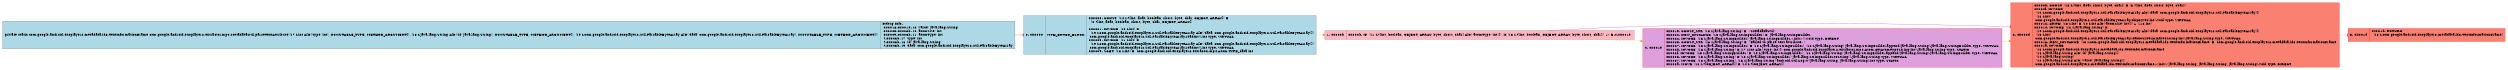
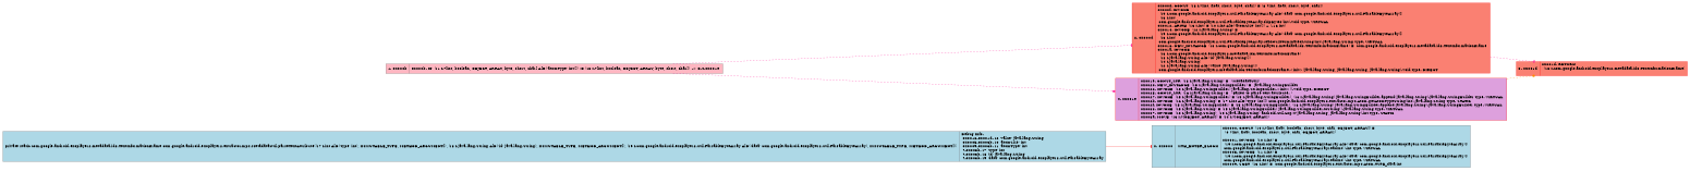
  digraph {
    rankdir=LR
    node [color=gray40 fillcolor=lightblue shape=record style=filled]
    edge [arrowhead=tee color=deeppink style=dashed]
    n1 [label="{0\:\ 0x0000|MTH_ENTER_BLOCK\l|0x0000: CONST  (r4 I:?[int, float, boolean, short, byte, char, OBJECT, ARRAY]) = \l  (0 ?[int, float, boolean, short, byte, char, OBJECT, ARRAY])\l \l0x0001: INVOKE  (r0 I:int) = \l  (r9 I:com.google.android.exoplayer2.util.ParsableByteArray A[D('data' com.google.android.exoplayer2.util.ParsableByteArray)])\l com.google.android.exoplayer2.util.ParsableByteArray.readInt():int type: VIRTUAL \l0x0005: INVOKE  (r1 I:int) = \l  (r9 I:com.google.android.exoplayer2.util.ParsableByteArray A[D('data' com.google.android.exoplayer2.util.ParsableByteArray)])\l com.google.android.exoplayer2.util.ParsableByteArray.readInt():int type: VIRTUAL \l0x0009: SGET  (r3 I:int) =  com.google.android.exoplayer2.extractor.mp4.Atom.TYPE_data int \l}"]
    n2 [fillcolor=lightpink label="{1\:\ 0x000b|0x000b: IF  (r1 I:?[int, boolean, OBJECT, ARRAY, byte, short, char] A[D('atomType' int)]) != (r3 I:?[int, boolean, OBJECT, ARRAY, byte, short, char])  \-\> B:4:0x001e \l}"]
    n3 [color=red fillcolor=salmon label="{2\:\ 0x000d|0x000d: CONST  (r3 I:?[int, float, short, byte, char]) = (8 ?[int, float, short, byte, char]) \l0x000f: INVOKE  \l  (r9 I:com.google.android.exoplayer2.util.ParsableByteArray A[D('data' com.google.android.exoplayer2.util.ParsableByteArray)])\l  (r3 I:int)\l com.google.android.exoplayer2.util.ParsableByteArray.skipBytes(int):void type: VIRTUAL \l0x0012: ARITH  (r3 I:int) = (r0 I:int A[D('atomSize' int)]) + (\-16 int) \l0x0014: INVOKE  (r2 I:java.lang.String) = \l  (r9 I:com.google.android.exoplayer2.util.ParsableByteArray A[D('data' com.google.android.exoplayer2.util.ParsableByteArray)])\l  (r3 I:int)\l com.google.android.exoplayer2.util.ParsableByteArray.readNullTerminatedString(int):java.lang.String type: VIRTUAL \l0x0018: NEW_INSTANCE  (r3 I:com.google.android.exoplayer2.metadata.id3.TextInformationFrame) =  com.google.android.exoplayer2.metadata.id3.TextInformationFrame \l0x001a: INVOKE  \l  (r3 I:com.google.android.exoplayer2.metadata.id3.TextInformationFrame)\l  (r8 I:java.lang.String A[D('id' java.lang.String)])\l  (r4 I:java.lang.String)\l  (r2 I:java.lang.String A[D('value' java.lang.String)])\l com.google.android.exoplayer2.metadata.id3.TextInformationFrame.\<init\>(java.lang.String, java.lang.String, java.lang.String):void type: DIRECT \l}"]
    n4 [color=red fillcolor=plum label="{4\:\ 0x001e|0x001e: CONST_STR  (r3 I:java.lang.String) =  \"MetadataUtil\" \l0x0020: NEW_INSTANCE  (r5 I:java.lang.StringBuilder) =  java.lang.StringBuilder \l0x0022: INVOKE  (r5 I:java.lang.StringBuilder) java.lang.StringBuilder.\<init\>():void type: DIRECT \l0x0025: CONST_STR  (r6 I:java.lang.String) =  \"Failed to parse text attribute: \" \l0x0027: INVOKE  (r5 I:java.lang.StringBuilder) = (r5 I:java.lang.StringBuilder), (r6 I:java.lang.String) java.lang.StringBuilder.append(java.lang.String):java.lang.StringBuilder type: VIRTUAL \l0x002b: INVOKE  (r6 I:java.lang.String) = (r7 I:int A[D('type' int)]) com.google.android.exoplayer2.extractor.mp4.Atom.getAtomTypeString(int):java.lang.String type: STATIC \l0x002f: INVOKE  (r5 I:java.lang.StringBuilder) = (r5 I:java.lang.StringBuilder), (r6 I:java.lang.String) java.lang.StringBuilder.append(java.lang.String):java.lang.StringBuilder type: VIRTUAL \l0x0033: INVOKE  (r5 I:java.lang.String) = (r5 I:java.lang.StringBuilder) java.lang.StringBuilder.toString():java.lang.String type: VIRTUAL \l0x0037: INVOKE  (r3 I:java.lang.String), (r5 I:java.lang.String) android.util.Log.w(java.lang.String, java.lang.String):int type: STATIC \l0x003a: MOVE  (r3 I:?[OBJECT, ARRAY]) = (r4 I:?[OBJECT, ARRAY]) \l}"]
    n5 [color=red fillcolor=salmon label="{3\:\ 0x001d|0x001d: RETURN  \l  (r3 I:com.google.android.exoplayer2.metadata.id3.TextInformationFrame)\l \l}"]
    n6 [label="{private static com.google.android.exoplayer2.metadata.id3.TextInformationFrame com.google.android.exoplayer2.extractor.mp4.MetadataUtil.parseTextAttribute((r7 I:int A[D('type' int), IMMUTABLE_TYPE, METHOD_ARGUMENT]), (r8 I:java.lang.String A[D('id' java.lang.String), IMMUTABLE_TYPE, METHOD_ARGUMENT]), (r9 I:com.google.android.exoplayer2.util.ParsableByteArray A[D('data' com.google.android.exoplayer2.util.ParsableByteArray), IMMUTABLE_TYPE, METHOD_ARGUMENT]))  | Debug Info:\l  0x0018\-0x001d: r2 'value' java.lang.String\l  0x0005\-0x003b: r0 'atomSize' int\l  0x0009\-0x003b: r1 'atomType' int\l  ?\-0x003b: r7 'type' int\l  ?\-0x003b: r8 'id' java.lang.String\l  ?\-0x003b: r9 'data' com.google.android.exoplayer2.util.ParsableByteArray\l}"]
-   n1 -> n2 [arrowhead=dot color=darkorange]
-   n2 -> n3 [style=solid]
-   n2 -> n4 [arrowhead=diamond color=darkorange]
+   n2 -> n3
+   n2 -> n4 [arrowhead=diamond]
    n3 -> n5
-   n4 -> n3 [arrowhead=dot color=darkorange]
+   n4 -> n5 [arrowhead=dot color=darkorange]
    n6 -> n1 [color=red style=solid]
  }
